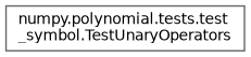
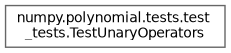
  digraph {
    rankdir=LR
-   n1 [color=grey40 fillcolor=white fontname=Helvetica fontsize=10 height=0.2 label="numpy.polynomial.tests.test\l_symbol.TestUnaryOperators" shape=box style=filled width=0.4]
+   n1 [color=grey40 fillcolor=white fontname=Helvetica fontsize=10 height=0.2 label="numpy.polynomial.tests.test\l_tests.TestUnaryOperators" shape=box style=filled width=0.4]
  }
